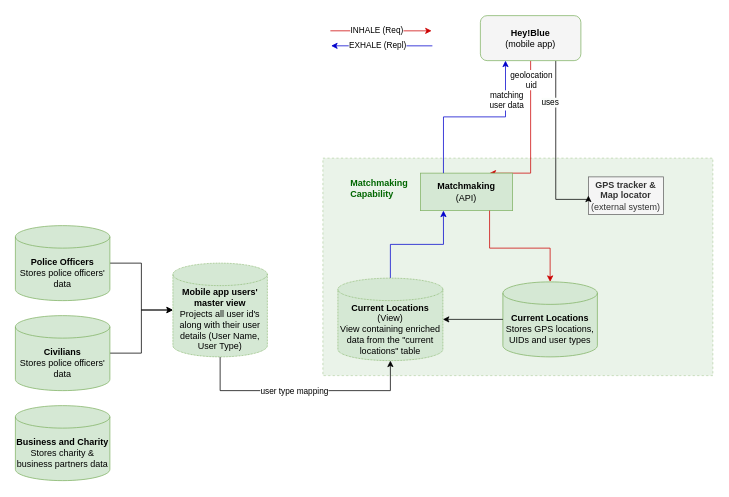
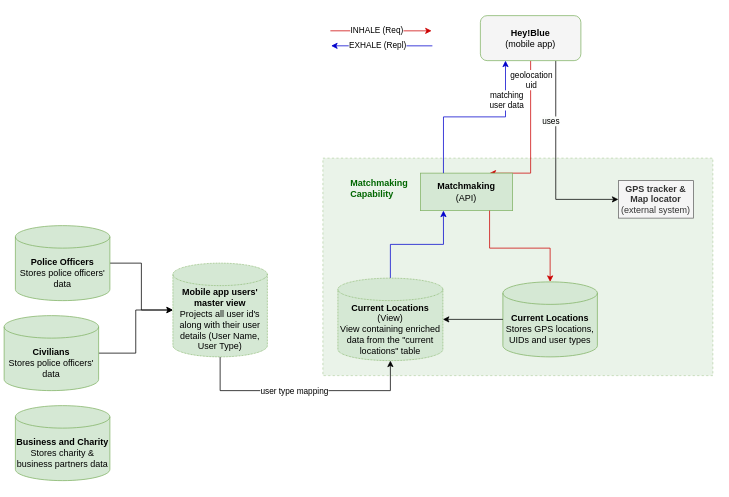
  <mxCell id="0" />
  <mxCell id="1" parent="0" />
  <mxCell id="2" value="" style="rounded=0;whiteSpace=wrap;html=1;fillColor=#d5e8d4;strokeColor=#82b366;opacity=50;dashed=1;" vertex="1" parent="1"><mxGeometry x="430" y="210" width="520" height="290" as="geometry" /></mxCell>
  <mxCell id="3" style="edgeStyle=orthogonalEdgeStyle;rounded=0;orthogonalLoop=1;jettySize=auto;html=1;endArrow=none;endFill=0;entryX=0.5;entryY=1;entryDx=0;entryDy=0;strokeWidth=1;strokeColor=#CC0000;startArrow=classic;startFill=1;exitX=0.75;exitY=0;exitDx=0;exitDy=0;" edge="1" parent="1" source="8" target="14"><mxGeometry relative="1" as="geometry"><Array as="points"><mxPoint x="652" y="230" /><mxPoint x="707" y="230" /></Array></mxGeometry></mxCell>
  <mxCell id="4" value="geolocation&lt;br&gt;uid" style="edgeLabel;html=1;align=center;verticalAlign=middle;resizable=0;points=[];fontColor=#000000;" vertex="1" connectable="0" parent="3"><mxGeometry x="0.722" relative="1" as="geometry"><mxPoint y="-3" as="offset" /></mxGeometry></mxCell>
  <mxCell id="5" style="edgeStyle=orthogonalEdgeStyle;rounded=0;orthogonalLoop=1;jettySize=auto;html=1;fontColor=#000000;startArrow=classic;startFill=1;endArrow=none;endFill=0;strokeColor=#000000;strokeWidth=1;exitX=0.5;exitY=1;exitDx=0;exitDy=0;exitPerimeter=0;" edge="1" parent="1" source="20" target="18"><mxGeometry relative="1" as="geometry"><Array as="points"><mxPoint x="520" y="520" /><mxPoint x="293" y="520" /></Array></mxGeometry></mxCell>
  <mxCell id="6" value="user type mapping" style="edgeLabel;html=1;align=center;verticalAlign=middle;resizable=0;points=[];fontColor=#000000;" vertex="1" connectable="0" parent="5"><mxGeometry x="-0.073" y="1" relative="1" as="geometry"><mxPoint x="-24" y="-1" as="offset" /></mxGeometry></mxCell>
  <mxCell id="7" style="edgeStyle=orthogonalEdgeStyle;rounded=0;orthogonalLoop=1;jettySize=auto;html=1;fontColor=#000000;startArrow=classic;startFill=1;endArrow=none;endFill=0;strokeColor=#0000CC;strokeWidth=1;exitX=0.25;exitY=1;exitDx=0;exitDy=0;" edge="1" parent="1" source="8" target="20"><mxGeometry relative="1" as="geometry" /></mxCell>
  <mxCell id="8" value="&lt;b&gt;Matchmaking&lt;/b&gt;&lt;br&gt;(API)" style="text;html=1;align=center;verticalAlign=middle;whiteSpace=wrap;rounded=0;fillColor=#d5e8d4;strokeColor=#82b366;" vertex="1" parent="1"><mxGeometry x="560" y="230" width="123" height="50" as="geometry" /></mxCell>
- <mxCell id="9" value="&lt;b&gt;GPS tracker &amp;amp; Map locator&lt;/b&gt;&lt;br&gt;(external system)" style="text;html=1;align=center;verticalAlign=middle;whiteSpace=wrap;rounded=0;fillColor=#f5f5f5;strokeColor=#666666;fontColor=#333333;" vertex="1" parent="1"><mxGeometry x="784" y="235" width="100" height="50" as="geometry" /></mxCell>
+ <mxCell id="9" value="&lt;b&gt;GPS tracker &amp;amp; Map locator&lt;/b&gt;&lt;br&gt;(external system)" style="text;html=1;align=center;verticalAlign=middle;whiteSpace=wrap;rounded=0;fillColor=#f5f5f5;strokeColor=#666666;fontColor=#333333;" vertex="1" parent="1"><mxGeometry x="824" y="240" width="100" height="50" as="geometry" /></mxCell>
  <mxCell id="10" style="edgeStyle=orthogonalEdgeStyle;rounded=0;orthogonalLoop=1;jettySize=auto;html=1;entryX=0;entryY=0.5;entryDx=0;entryDy=0;fontColor=#006600;endArrow=classic;endFill=1;strokeColor=#000000;strokeWidth=1;exitX=0.75;exitY=1;exitDx=0;exitDy=0;startArrow=none;startFill=0;" edge="1" parent="1" source="14" target="9"><mxGeometry relative="1" as="geometry"><mxPoint x="750" y="190" as="sourcePoint" /><Array as="points"><mxPoint x="741" y="265" /></Array></mxGeometry></mxCell>
  <mxCell id="11" value="uses" style="edgeLabel;html=1;align=center;verticalAlign=middle;resizable=0;points=[];fontColor=#000000;labelBackgroundColor=#FBFDFB;" vertex="1" connectable="0" parent="10"><mxGeometry x="0.375" y="-1" relative="1" as="geometry"><mxPoint x="-7" y="-106" as="offset" /></mxGeometry></mxCell>
  <mxCell id="12" style="edgeStyle=orthogonalEdgeStyle;rounded=0;orthogonalLoop=1;jettySize=auto;html=1;fontColor=#000000;startArrow=classic;startFill=1;endArrow=none;endFill=0;strokeColor=#0000CC;strokeWidth=1;entryX=0.25;entryY=0;entryDx=0;entryDy=0;exitX=0.25;exitY=1;exitDx=0;exitDy=0;" edge="1" parent="1" source="14" target="8"><mxGeometry relative="1" as="geometry" /></mxCell>
  <mxCell id="13" value="matching&lt;br&gt;user data" style="edgeLabel;html=1;align=center;verticalAlign=middle;resizable=0;points=[];fontColor=#000000;" vertex="1" connectable="0" parent="12"><mxGeometry x="0.327" y="-1" relative="1" as="geometry"><mxPoint x="80" y="-22" as="offset" /></mxGeometry></mxCell>
  <mxCell id="14" value="&lt;b&gt;Hey!Blue&lt;br&gt;&lt;/b&gt;(mobile app)" style="rounded=1;whiteSpace=wrap;html=1;fillColor=#f5f5f5;strokeColor=#82b366;" vertex="1" parent="1"><mxGeometry x="640" y="20" width="134" height="60" as="geometry" /></mxCell>
  <mxCell id="15" value="Matchmaking Capability" style="text;html=1;strokeColor=none;fillColor=none;align=left;verticalAlign=middle;whiteSpace=wrap;rounded=0;dashed=1;opacity=50;fontStyle=1;fontColor=#006600;" vertex="1" parent="1"><mxGeometry x="465" y="235" width="60" height="30" as="geometry" /></mxCell>
  <mxCell id="16" style="edgeStyle=orthogonalEdgeStyle;rounded=0;orthogonalLoop=1;jettySize=auto;html=1;entryX=0.75;entryY=1;entryDx=0;entryDy=0;fontColor=#000000;startArrow=classic;startFill=1;endArrow=none;endFill=0;strokeColor=#CC0000;strokeWidth=1;exitX=0.5;exitY=0;exitDx=0;exitDy=0;exitPerimeter=0;" edge="1" parent="1" source="17" target="8"><mxGeometry relative="1" as="geometry"><Array as="points"><mxPoint x="733" y="330" /><mxPoint x="652" y="330" /></Array></mxGeometry></mxCell>
  <mxCell id="17" value="&lt;b&gt;Current Locations&lt;/b&gt;&lt;br&gt;Stores GPS locations, UIDs and user types" style="shape=cylinder3;whiteSpace=wrap;html=1;boundedLbl=1;backgroundOutline=1;size=15;fillColor=#d5e8d4;strokeColor=#82b366;" vertex="1" parent="1"><mxGeometry x="670" y="375" width="126" height="100" as="geometry" /></mxCell>
  <mxCell id="18" value="&lt;b&gt;Mobile app users' master view&lt;/b&gt;&lt;br&gt;Projects all user id's along with their user details (User Name, User Type)" style="shape=cylinder3;whiteSpace=wrap;html=1;boundedLbl=1;backgroundOutline=1;size=15;fillColor=#d5e8d4;strokeColor=#82b366;dashed=1;dashPattern=1 1;" vertex="1" parent="1"><mxGeometry x="230" y="350" width="126" height="125" as="geometry" /></mxCell>
  <mxCell id="19" style="edgeStyle=orthogonalEdgeStyle;rounded=0;orthogonalLoop=1;jettySize=auto;html=1;fontColor=#000000;startArrow=classic;startFill=1;endArrow=none;endFill=0;strokeColor=#000000;strokeWidth=1;" edge="1" parent="1" source="20" target="17"><mxGeometry relative="1" as="geometry" /></mxCell>
  <mxCell id="20" value="&lt;b&gt;Current Locations &lt;/b&gt;(View)&lt;br&gt;View containing enriched data from the &quot;current locations&quot; table" style="shape=cylinder3;whiteSpace=wrap;html=1;boundedLbl=1;backgroundOutline=1;size=15;fillColor=#d5e8d4;strokeColor=#82b366;dashed=1;dashPattern=1 1;" vertex="1" parent="1"><mxGeometry x="450" y="370" width="140" height="110" as="geometry" /></mxCell>
  <mxCell id="21" style="edgeStyle=orthogonalEdgeStyle;rounded=0;orthogonalLoop=1;jettySize=auto;html=1;endArrow=none;endFill=0;strokeWidth=1;strokeColor=#CC0000;startArrow=classic;startFill=1;" edge="1" parent="1"><mxGeometry relative="1" as="geometry"><mxPoint x="575" y="40.26" as="sourcePoint" /><mxPoint x="440" y="40.26" as="targetPoint" /><Array as="points"><mxPoint x="440" y="40.26" /></Array></mxGeometry></mxCell>
  <mxCell id="22" value="INHALE (Req)" style="edgeLabel;html=1;align=center;verticalAlign=middle;resizable=0;points=[];fontFamily=Helvetica;fontColor=#000000;" vertex="1" connectable="0" parent="21"><mxGeometry x="0.1" y="-1" relative="1" as="geometry"><mxPoint as="offset" /></mxGeometry></mxCell>
  <mxCell id="23" style="edgeStyle=orthogonalEdgeStyle;rounded=0;orthogonalLoop=1;jettySize=auto;html=1;endArrow=classic;endFill=1;strokeWidth=1;strokeColor=#0000CC;startArrow=none;startFill=0;" edge="1" parent="1"><mxGeometry relative="1" as="geometry"><mxPoint x="576" y="60.26" as="sourcePoint" /><mxPoint x="441" y="60.26" as="targetPoint" /><Array as="points"><mxPoint x="441" y="60.26" /></Array></mxGeometry></mxCell>
  <mxCell id="24" value="EXHALE (Repl)" style="edgeLabel;html=1;align=center;verticalAlign=middle;resizable=0;points=[];fontFamily=Helvetica;fontColor=#000000;" vertex="1" connectable="0" parent="23"><mxGeometry x="0.1" y="-1" relative="1" as="geometry"><mxPoint as="offset" /></mxGeometry></mxCell>
  <mxCell id="25" style="edgeStyle=orthogonalEdgeStyle;rounded=0;orthogonalLoop=1;jettySize=auto;html=1;fontFamily=Helvetica;fontColor=#000000;startArrow=none;startFill=0;endArrow=classic;endFill=1;strokeColor=#000000;strokeWidth=1;" edge="1" parent="1" source="26" target="18"><mxGeometry relative="1" as="geometry" /></mxCell>
  <mxCell id="26" value="&lt;b&gt;Police Officers&lt;/b&gt;&lt;br&gt;Stores police officers' data" style="shape=cylinder3;whiteSpace=wrap;html=1;boundedLbl=1;backgroundOutline=1;size=15;fillColor=#d5e8d4;strokeColor=#82b366;" vertex="1" parent="1"><mxGeometry x="20" y="300" width="126" height="100" as="geometry" /></mxCell>
  <mxCell id="27" style="edgeStyle=orthogonalEdgeStyle;rounded=0;orthogonalLoop=1;jettySize=auto;html=1;entryX=0;entryY=0.5;entryDx=0;entryDy=0;entryPerimeter=0;fontFamily=Helvetica;fontColor=#000000;startArrow=none;startFill=0;endArrow=classic;endFill=1;strokeColor=#000000;strokeWidth=1;" edge="1" parent="1" source="28" target="18"><mxGeometry relative="1" as="geometry" /></mxCell>
- <mxCell id="28" value="&lt;b&gt;Civilians&lt;/b&gt;&lt;br&gt;Stores police officers' data" style="shape=cylinder3;whiteSpace=wrap;html=1;boundedLbl=1;backgroundOutline=1;size=15;fillColor=#d5e8d4;strokeColor=#82b366;" vertex="1" parent="1"><mxGeometry x="20" y="420" width="126" height="100" as="geometry" /></mxCell>
+ <mxCell id="28" value="&lt;b&gt;Civilians&lt;/b&gt;&lt;br&gt;Stores police officers' data" style="shape=cylinder3;whiteSpace=wrap;html=1;boundedLbl=1;backgroundOutline=1;size=15;fillColor=#d5e8d4;strokeColor=#82b366;" vertex="1" parent="1"><mxGeometry x="5" y="420" width="126" height="100" as="geometry" /></mxCell>
  <mxCell id="29" value="&lt;b&gt;Business and Charity&lt;/b&gt;&lt;br&gt;Stores charity &amp;amp; business partners data" style="shape=cylinder3;whiteSpace=wrap;html=1;boundedLbl=1;backgroundOutline=1;size=15;fillColor=#d5e8d4;strokeColor=#82b366;" vertex="1" parent="1"><mxGeometry x="20" y="540" width="126" height="100" as="geometry" /></mxCell>
